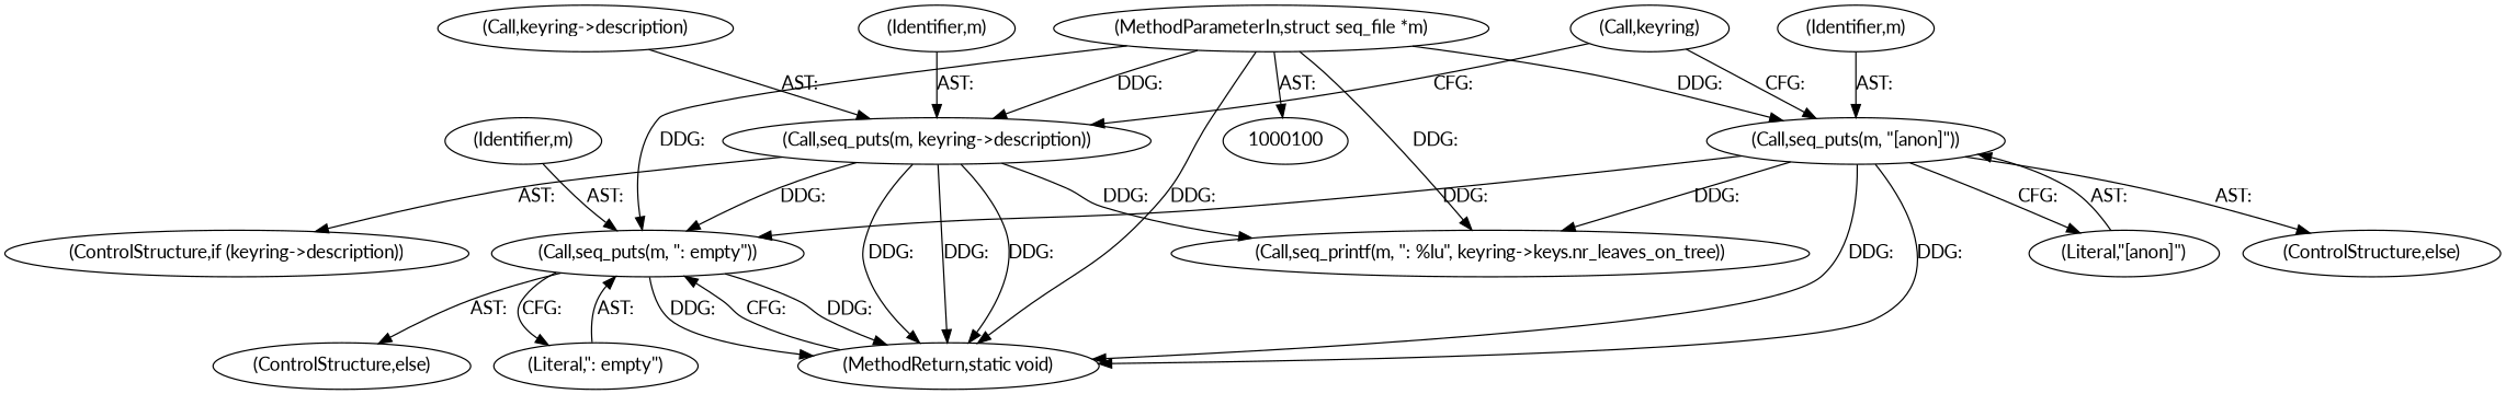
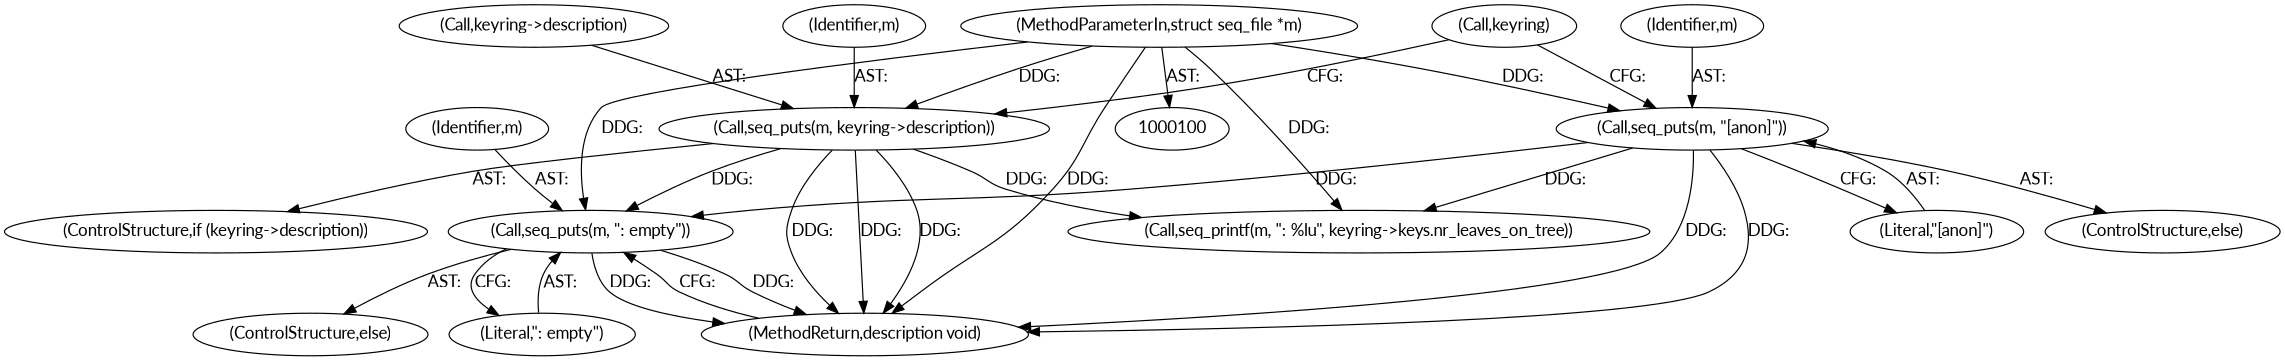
  digraph {
    fontname=Lato
    node [fontname=Lato]
    edge [fontname=Lato]
    n1 [label="(Call,seq_puts(m, \": empty\"))"]
-   n2 [label="(MethodReturn,static void)"]
+   n2 [label="(MethodReturn,description void)"]
    n3 [label="(ControlStructure,else)"]
    n4 [label="(Literal,\": empty\")"]
    n5 [label="(Call,seq_puts(m, \"[anon]\"))"]
    n6 [label="(Literal,\"[anon]\")"]
    n7 [label="(Call,seq_printf(m, \": %lu\", keyring->keys.nr_leaves_on_tree))"]
    n8 [label="(ControlStructure,else)"]
    n9 [label="(MethodParameterIn,struct seq_file *m)"]
    n10 [label="(Call,seq_puts(m, keyring->description))"]
    1000100
    n12 [label="(ControlStructure,if (keyring->description))"]
    n13 [label="(Call,keyring->description)"]
    n14 [label="(Identifier,m)"]
    n15 [label="(Call,keyring)"]
    n16 [label="(Identifier,m)"]
    n17 [label="(Identifier,m)"]
    n1 -> n2 [label="DDG: "]
    n1 -> n2 [label="DDG: "]
    n1 -> n3 [label="AST: "]
    n1 -> n4 [label="CFG: "]
    n2 -> n1 [label="CFG: "]
    n4 -> n1 [label="AST: "]
    n5 -> n1 [label="DDG: "]
    n5 -> n2 [label="DDG: "]
    n5 -> n2 [label="DDG: "]
    n5 -> n6 [label="CFG: "]
    n5 -> n7 [label="DDG: "]
    n5 -> n8 [label="AST: "]
    n6 -> n5 [label="AST: "]
    n9 -> n1 [label="DDG: "]
    n9 -> n2 [label="DDG: "]
    n9 -> n5 [label="DDG: "]
    n9 -> n7 [label="DDG: "]
    n9 -> n10 [label="DDG: "]
    n9 -> 1000100 [label="AST: "]
    n10 -> n1 [label="DDG: "]
    n10 -> n2 [label="DDG: "]
    n10 -> n2 [label="DDG: "]
    n10 -> n2 [label="DDG: "]
    n10 -> n7 [label="DDG: "]
    n10 -> n12 [label="AST: "]
    n13 -> n10 [label="AST: "]
    n14 -> n10 [label="AST: "]
    n15 -> n5 [label="CFG: "]
    n15 -> n10 [label="CFG: "]
    n16 -> n5 [label="AST: "]
    n17 -> n1 [label="AST: "]
  }
